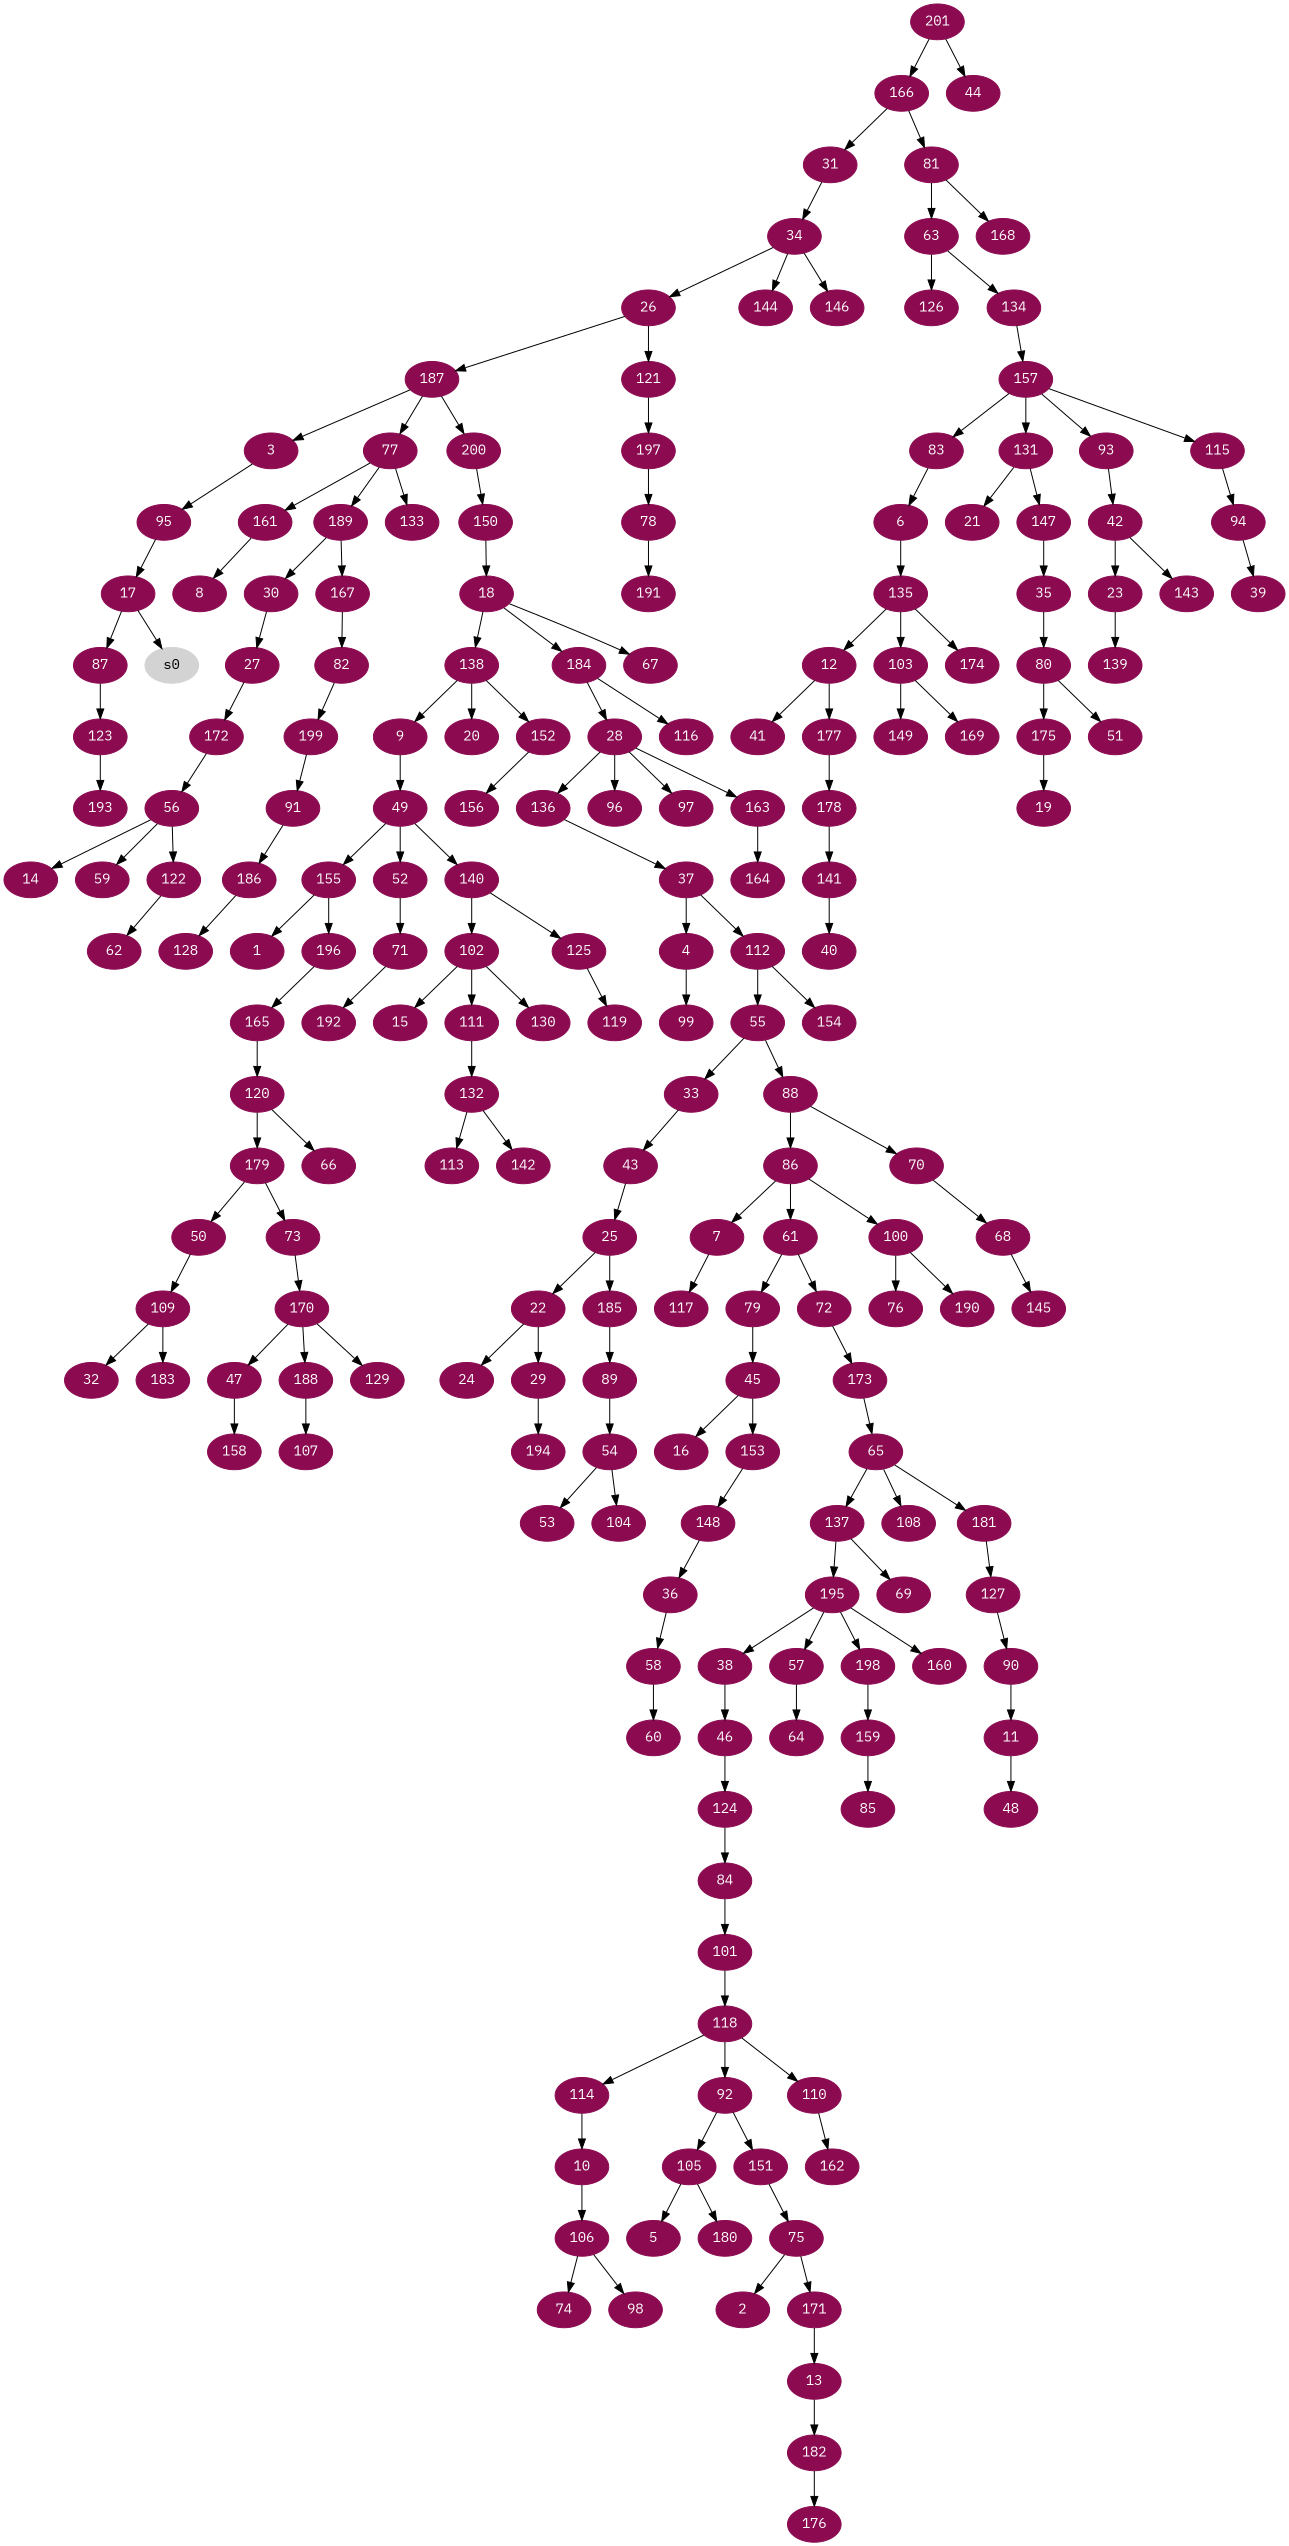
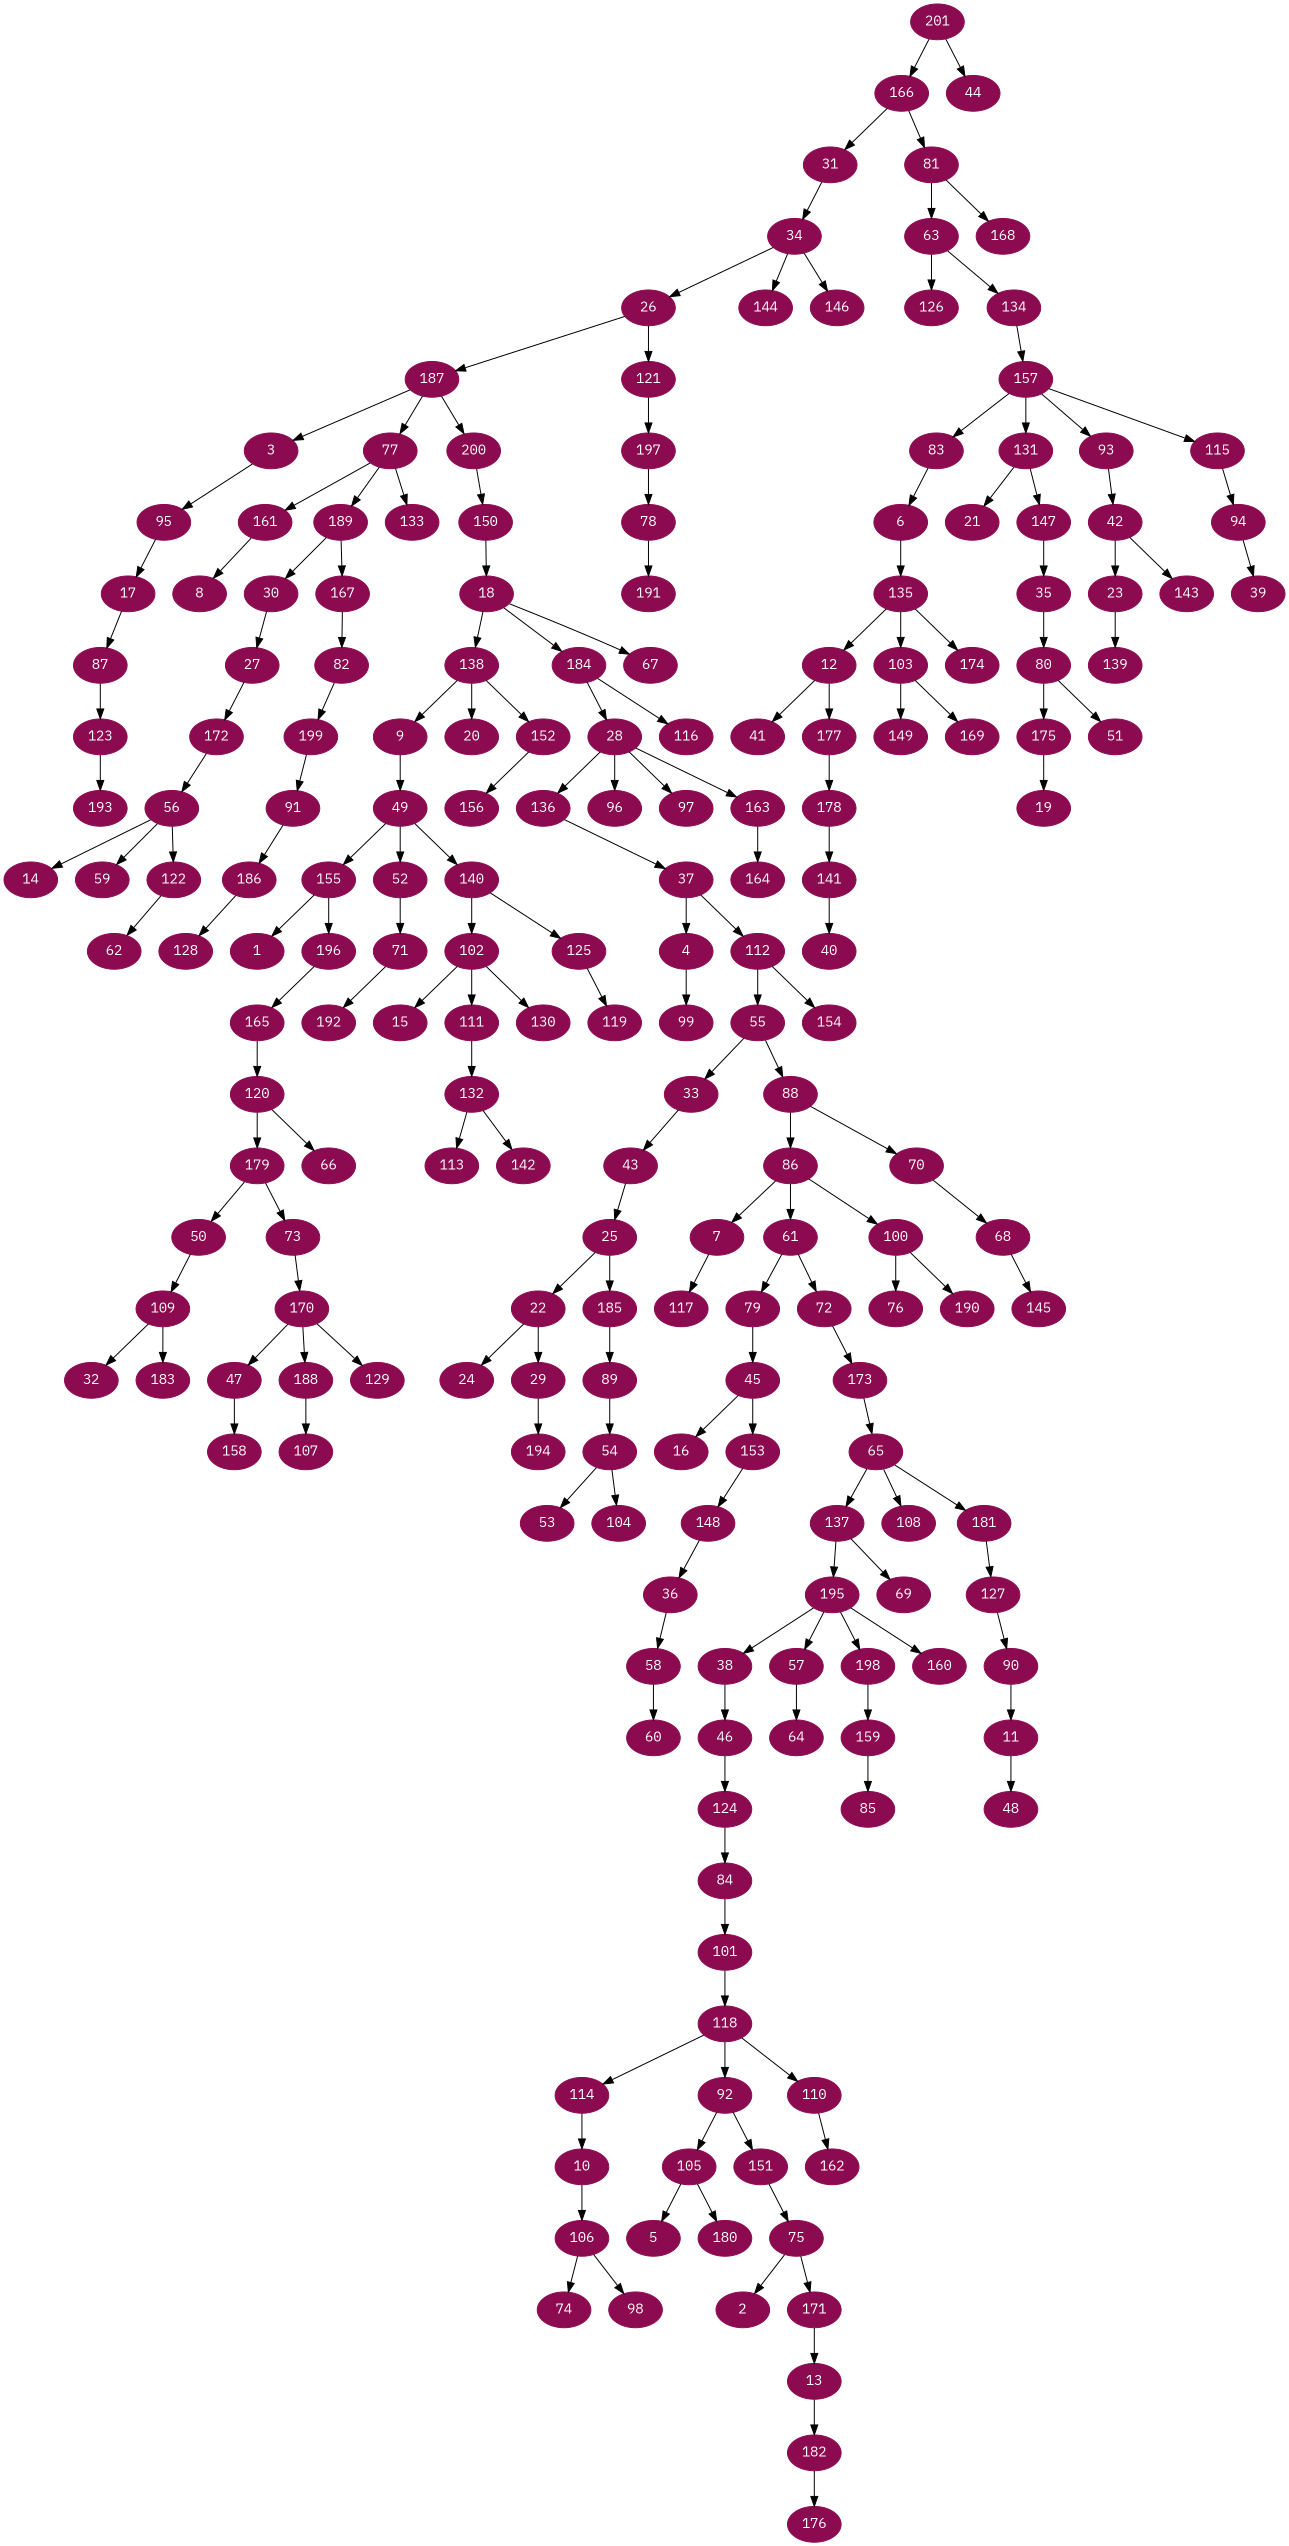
  digraph {
    fontname="IBM Plex Mono"
    node [color=deeppink4 fontcolor=white style=filled fontname="IBM Plex Mono"]
    edge [fontname="IBM Plex Mono"]
    155
    1
    196
    75
    2
    171
    187
    3
    77
    200
    95
    37
    4
    112
    99
    105
    5
    180
    83
    6
    135
    86
    7
    61
    100
    117
    161
    8
    138
    9
    20
    152
    49
    114
    10
    106
    90
    11
    48
    12
    103
    174
    41
    177
    13
    182
    56
    14
    59
    122
    102
    15
    111
    130
    45
    16
    153
    17
    87
-   s0 [color=lightgrey fontcolor=black]
    150
    18
    184
    67
    175
    19
    131
    21
    147
    25
    22
    185
    24
    29
    42
    23
    143
    139
    43
    34
    26
    144
    146
    121
    30
    27
    172
    28
    116
    136
    96
    97
    163
    194
    189
    167
    166
    31
    81
    109
    32
    183
    55
    33
    88
    35
    80
    148
    36
    58
    195
    38
    57
    198
    160
    46
    94
    39
    141
    40
    93
    201
    44
    79
    124
    170
    47
    188
    129
    158
    52
    140
    179
    50
    73
    51
    71
    54
    53
    104
    89
    154
    64
    60
    72
    62
    63
    168
    126
    134
    173
    65
    137
    108
    181
    120
    66
    70
    68
    145
    69
    192
    74
    98
    151
    76
    190
    133
    197
    78
    191
    82
    199
    157
    115
    84
    101
    159
    85
    123
    127
    91
    186
    118
    92
    110
    125
    149
    169
    107
    162
    132
    113
    142
    119
    165
    193
    128
    178
    156
    164
    176
    155 -> 1
    155 -> 196
    196 -> 165
    75 -> 2
    75 -> 171
    171 -> 13
    187 -> 3
    187 -> 77
    187 -> 200
    3 -> 95
    77 -> 161
    77 -> 189
    77 -> 133
    200 -> 150
    95 -> 17
    37 -> 4
    37 -> 112
    4 -> 99
    112 -> 55
    112 -> 154
    105 -> 5
    105 -> 180
    83 -> 6
    6 -> 135
    135 -> 12
    135 -> 103
    135 -> 174
    86 -> 7
    86 -> 61
    86 -> 100
    7 -> 117
    61 -> 79
    61 -> 72
    100 -> 76
    100 -> 190
    161 -> 8
    138 -> 9
    138 -> 20
    138 -> 152
    9 -> 49
    152 -> 156
    49 -> 155
    49 -> 52
    49 -> 140
    114 -> 10
    10 -> 106
    106 -> 74
    106 -> 98
    90 -> 11
    11 -> 48
    12 -> 41
    12 -> 177
    103 -> 149
    103 -> 169
    177 -> 178
    13 -> 182
    182 -> 176
    56 -> 14
    56 -> 59
    56 -> 122
    122 -> 62
    102 -> 15
    102 -> 111
    102 -> 130
    111 -> 132
    45 -> 16
    45 -> 153
    153 -> 148
    17 -> 87
-   17 -> s0
    87 -> 123
    150 -> 18
    18 -> 138
    18 -> 184
    18 -> 67
    184 -> 28
    184 -> 116
    175 -> 19
    131 -> 21
    131 -> 147
    147 -> 35
    25 -> 22
    25 -> 185
    22 -> 24
    22 -> 29
    185 -> 89
    29 -> 194
    42 -> 23
    42 -> 143
    23 -> 139
    43 -> 25
    34 -> 26
    34 -> 144
    34 -> 146
    26 -> 187
    26 -> 121
    121 -> 197
    30 -> 27
    27 -> 172
    172 -> 56
    28 -> 136
    28 -> 96
    28 -> 97
    28 -> 163
    136 -> 37
    163 -> 164
    189 -> 30
    189 -> 167
    167 -> 82
    166 -> 31
    166 -> 81
    31 -> 34
    81 -> 63
    81 -> 168
    109 -> 32
    109 -> 183
    55 -> 33
    55 -> 88
    33 -> 43
    88 -> 86
    88 -> 70
    35 -> 80
    80 -> 175
    80 -> 51
    148 -> 36
    36 -> 58
    58 -> 60
    195 -> 38
    195 -> 57
    195 -> 198
    195 -> 160
    38 -> 46
    57 -> 64
    198 -> 159
    46 -> 124
    94 -> 39
    141 -> 40
    93 -> 42
    201 -> 166
    201 -> 44
    79 -> 45
    124 -> 84
    170 -> 47
    170 -> 188
    170 -> 129
    47 -> 158
    188 -> 107
    52 -> 71
    140 -> 102
    140 -> 125
    179 -> 50
    179 -> 73
    50 -> 109
    73 -> 170
    71 -> 192
    54 -> 53
    54 -> 104
    89 -> 54
    72 -> 173
    63 -> 126
    63 -> 134
    134 -> 157
    173 -> 65
    65 -> 137
    65 -> 108
    65 -> 181
    137 -> 195
    137 -> 69
    181 -> 127
    120 -> 179
    120 -> 66
    70 -> 68
    68 -> 145
    151 -> 75
    197 -> 78
    78 -> 191
    82 -> 199
    199 -> 91
    157 -> 83
    157 -> 131
    157 -> 93
    157 -> 115
    115 -> 94
    84 -> 101
    101 -> 118
    159 -> 85
    123 -> 193
    127 -> 90
    91 -> 186
    186 -> 128
    118 -> 114
    118 -> 92
    118 -> 110
    92 -> 105
    92 -> 151
    110 -> 162
    125 -> 119
    132 -> 113
    132 -> 142
    165 -> 120
    178 -> 141
  }
